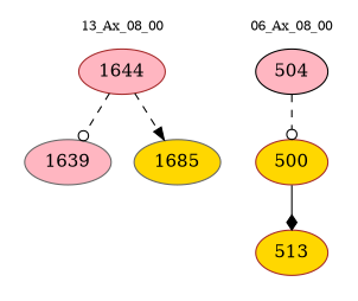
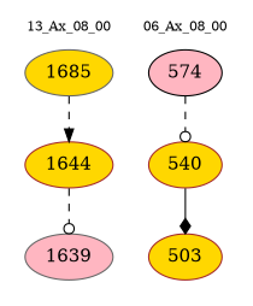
  digraph {
    node [color=brown fillcolor=gold style=filled]
    edge [arrowhead=odot color=black style=dashed]
-   n1 [fillcolor=lightpink label=1644]
+   n1 [label=1644]
    n2 [color=gray40 fillcolor=lightpink label=1639]
    n3 [color=gray40 label=1685]
-   n4 [color=black fillcolor=lightpink label=504]
-   n5 [label=500]
-   n6 [label=513]
+   n4 [color=black fillcolor=lightpink label=574]
+   n5 [label=540]
+   n6 [label=503]
    subgraph cluster_1 {
      color=white
      fontsize=10
      label="13_Ax_08_00"
      n1
      n2
      n3
    }
    subgraph cluster_2 {
      color=white
      fontsize=10
      label="06_Ax_08_00"
      n4
      n5
      n6
    }
    n1 -> n2
-   n1 -> n3 [arrowhead=normal]
+   n3 -> n1 [arrowhead=normal]
    n4 -> n5
    n5 -> n6 [arrowhead=diamond style=solid]
  }
